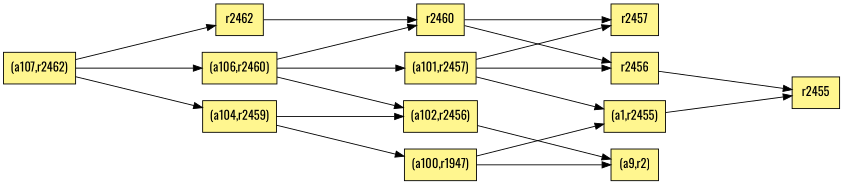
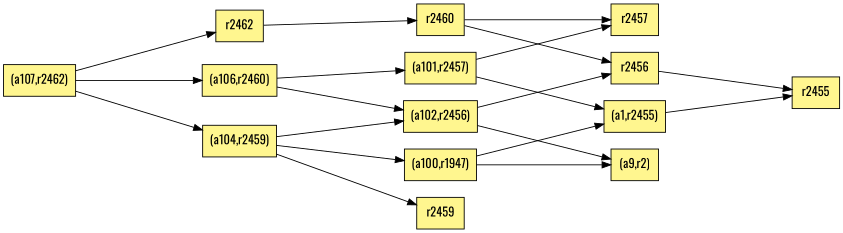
  digraph {
    fontname=Oswald
    rankdir=LR
    ranksep=2.0
    node [fillcolor=khaki1 fontname=Oswald shape=record style=filled]
    edge [fontname=Oswald]
    n1 [label="{r2457}"]
    n2 [label="{r2455}"]
    n3 [label="{(a1,r2455)}"]
+   n4 [label="{r2459}"]
    n5 [label="{r2456}"]
    n6 [label="{(a107,r2462)}"]
    n7 [label="{r2462}"]
    n8 [label="{(a104,r2459)}"]
    n9 [label="{(a106,r2460)}"]
    n10 [label="{r2460}"]
    n11 [label="{(a100,r1947)}"]
    n12 [label="{(a102,r2456)}"]
    n13 [label="{(a101,r2457)}"]
    n14 [label="{(a9,r2)}"]
    n3 -> n2
    n5 -> n2
    n6 -> n7
    n6 -> n8
    n6 -> n9
    n7 -> n10
+   n8 -> n4
    n8 -> n11
    n8 -> n12
-   n9 -> n10
    n9 -> n12
    n9 -> n13
    n10 -> n1
    n10 -> n5
    n11 -> n3
    n11 -> n14
-   n13 -> n5
+   n12 -> n5
    n12 -> n14
    n13 -> n1
    n13 -> n3
  }
